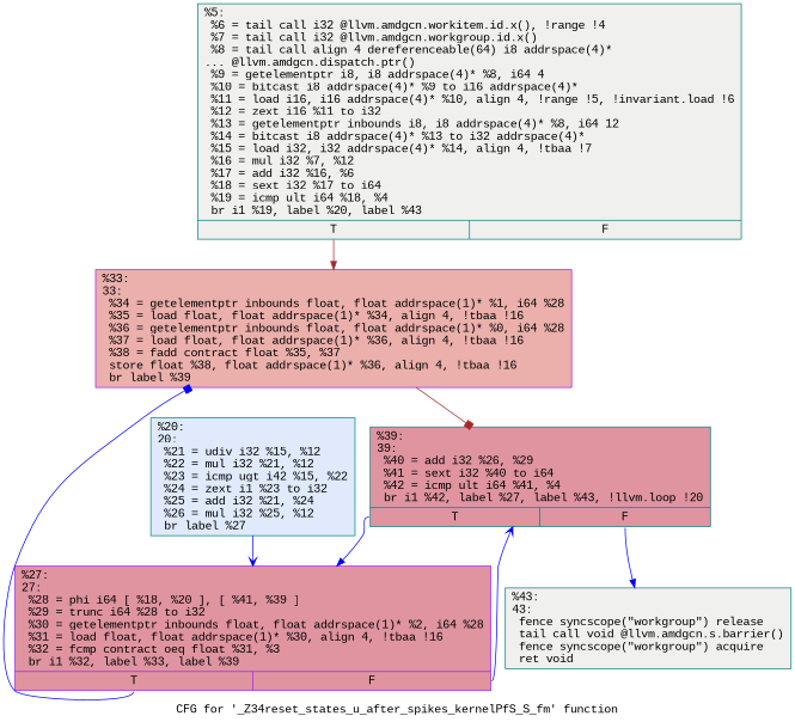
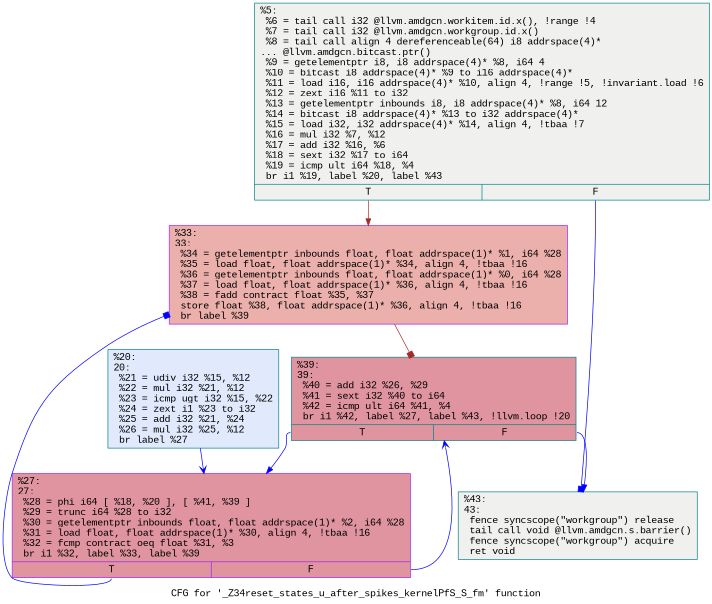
  digraph {
    fontname="Liberation Mono"
    label="CFG for '_Z34reset_states_u_after_spikes_kernelPfS_S_fm' function"
    node [color=teal fillcolor="#dedcdb70" fontname="Liberation Mono" shape=record style=filled]
    edge [arrowhead=box color=blue fontname="Liberation Mono" tailport=s0]
-   n1 [label="{%5:\l  %6 = tail call i32 @llvm.amdgcn.workitem.id.x(), !range !4\l  %7 = tail call i32 @llvm.amdgcn.workgroup.id.x()\l  %8 = tail call align 4 dereferenceable(64) i8 addrspace(4)*\l... @llvm.amdgcn.dispatch.ptr()\l  %9 = getelementptr i8, i8 addrspace(4)* %8, i64 4\l  %10 = bitcast i8 addrspace(4)* %9 to i16 addrspace(4)*\l  %11 = load i16, i16 addrspace(4)* %10, align 4, !range !5, !invariant.load !6\l  %12 = zext i16 %11 to i32\l  %13 = getelementptr inbounds i8, i8 addrspace(4)* %8, i64 12\l  %14 = bitcast i8 addrspace(4)* %13 to i32 addrspace(4)*\l  %15 = load i32, i32 addrspace(4)* %14, align 4, !tbaa !7\l  %16 = mul i32 %7, %12\l  %17 = add i32 %16, %6\l  %18 = sext i32 %17 to i64\l  %19 = icmp ult i64 %18, %4\l  br i1 %19, label %20, label %43\l|{<s0>T|<s1>F}}"]
+   n1 [label="{%5:\l  %6 = tail call i32 @llvm.amdgcn.workitem.id.x(), !range !4\l  %7 = tail call i32 @llvm.amdgcn.workgroup.id.x()\l  %8 = tail call align 4 dereferenceable(64) i8 addrspace(4)*\l... @llvm.amdgcn.bitcast.ptr()\l  %9 = getelementptr i8, i8 addrspace(4)* %8, i64 4\l  %10 = bitcast i8 addrspace(4)* %9 to i16 addrspace(4)*\l  %11 = load i16, i16 addrspace(4)* %10, align 4, !range !5, !invariant.load !6\l  %12 = zext i16 %11 to i32\l  %13 = getelementptr inbounds i8, i8 addrspace(4)* %8, i64 12\l  %14 = bitcast i8 addrspace(4)* %13 to i32 addrspace(4)*\l  %15 = load i32, i32 addrspace(4)* %14, align 4, !tbaa !7\l  %16 = mul i32 %7, %12\l  %17 = add i32 %16, %6\l  %18 = sext i32 %17 to i64\l  %19 = icmp ult i64 %18, %4\l  br i1 %19, label %20, label %43\l|{<s0>T|<s1>F}}"]
    n2 [label="{%43:\l43:                                               \l  fence syncscope(\"workgroup\") release\l  tail call void @llvm.amdgcn.s.barrier()\l  fence syncscope(\"workgroup\") acquire\l  ret void\l}"]
    n3 [color=purple fillcolor="#d24b4070" label="{%33:\l33:                                               \l  %34 = getelementptr inbounds float, float addrspace(1)* %1, i64 %28\l  %35 = load float, float addrspace(1)* %34, align 4, !tbaa !16\l  %36 = getelementptr inbounds float, float addrspace(1)* %0, i64 %28\l  %37 = load float, float addrspace(1)* %36, align 4, !tbaa !16\l  %38 = fadd contract float %35, %37\l  store float %38, float addrspace(1)* %36, align 4, !tbaa !16\l  br label %39\l}"]
-   n4 [fillcolor="#b9d0f970" label="{%20:\l20:                                               \l  %21 = udiv i32 %15, %12\l  %22 = mul i32 %21, %12\l  %23 = icmp ugt i42 %15, %22\l  %24 = zext i1 %23 to i32\l  %25 = add i32 %21, %24\l  %26 = mul i32 %25, %12\l  br label %27\l}"]
+   n4 [fillcolor="#b9d0f970" label="{%20:\l20:                                               \l  %21 = udiv i32 %15, %12\l  %22 = mul i32 %21, %12\l  %23 = icmp ugt i32 %15, %22\l  %24 = zext i1 %23 to i32\l  %25 = add i32 %21, %24\l  %26 = mul i32 %25, %12\l  br label %27\l}"]
    n5 [color=purple fillcolor="#b70d2870" label="{%27:\l27:                                               \l  %28 = phi i64 [ %18, %20 ], [ %41, %39 ]\l  %29 = trunc i64 %28 to i32\l  %30 = getelementptr inbounds float, float addrspace(1)* %2, i64 %28\l  %31 = load float, float addrspace(1)* %30, align 4, !tbaa !16\l  %32 = fcmp contract oeq float %31, %3\l  br i1 %32, label %33, label %39\l|{<s0>T|<s1>F}}"]
    n6 [fillcolor="#b70d2870" label="{%39:\l39:                                               \l  %40 = add i32 %26, %29\l  %41 = sext i32 %40 to i64\l  %42 = icmp ult i64 %41, %4\l  br i1 %42, label %27, label %43, !llvm.loop !20\l|{<s0>T|<s1>F}}"]
+   n1 -> n2 [tailport=s1]
    n1 -> n3 [arrowhead=normal color=brown]
    n3 -> n6 [color=brown]
    n4 -> n5 [arrowhead=vee]
    n5 -> n3
    n5 -> n6 [arrowhead=vee tailport=s1]
    n6 -> n2 [arrowhead=normal tailport=s1]
    n6 -> n5 [arrowhead=normal]
  }
